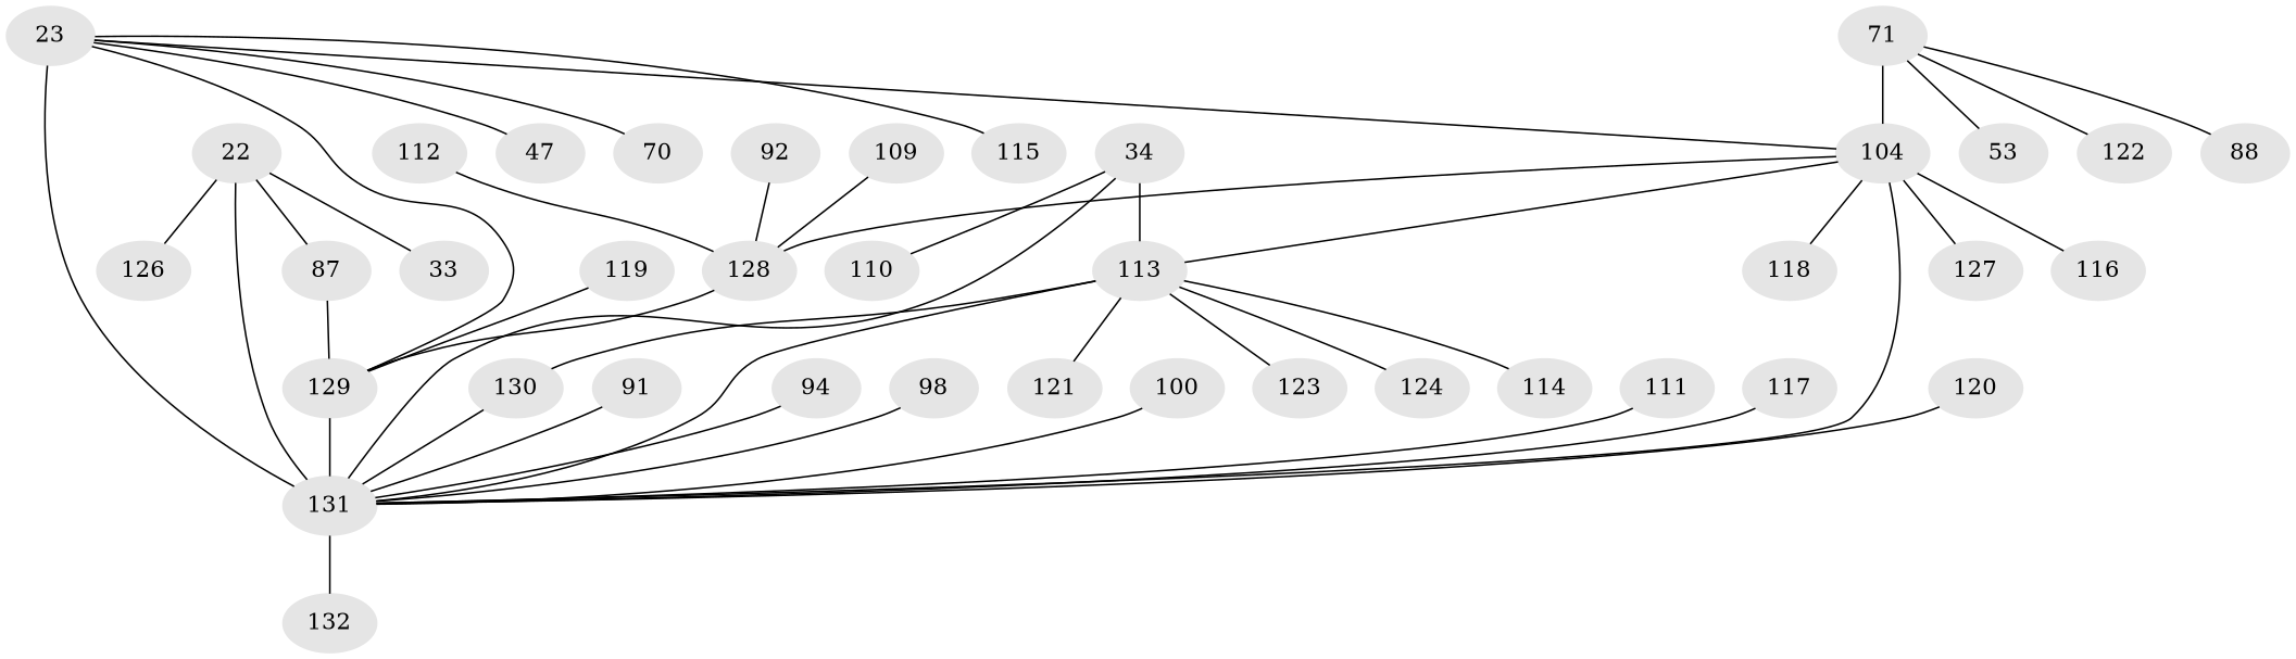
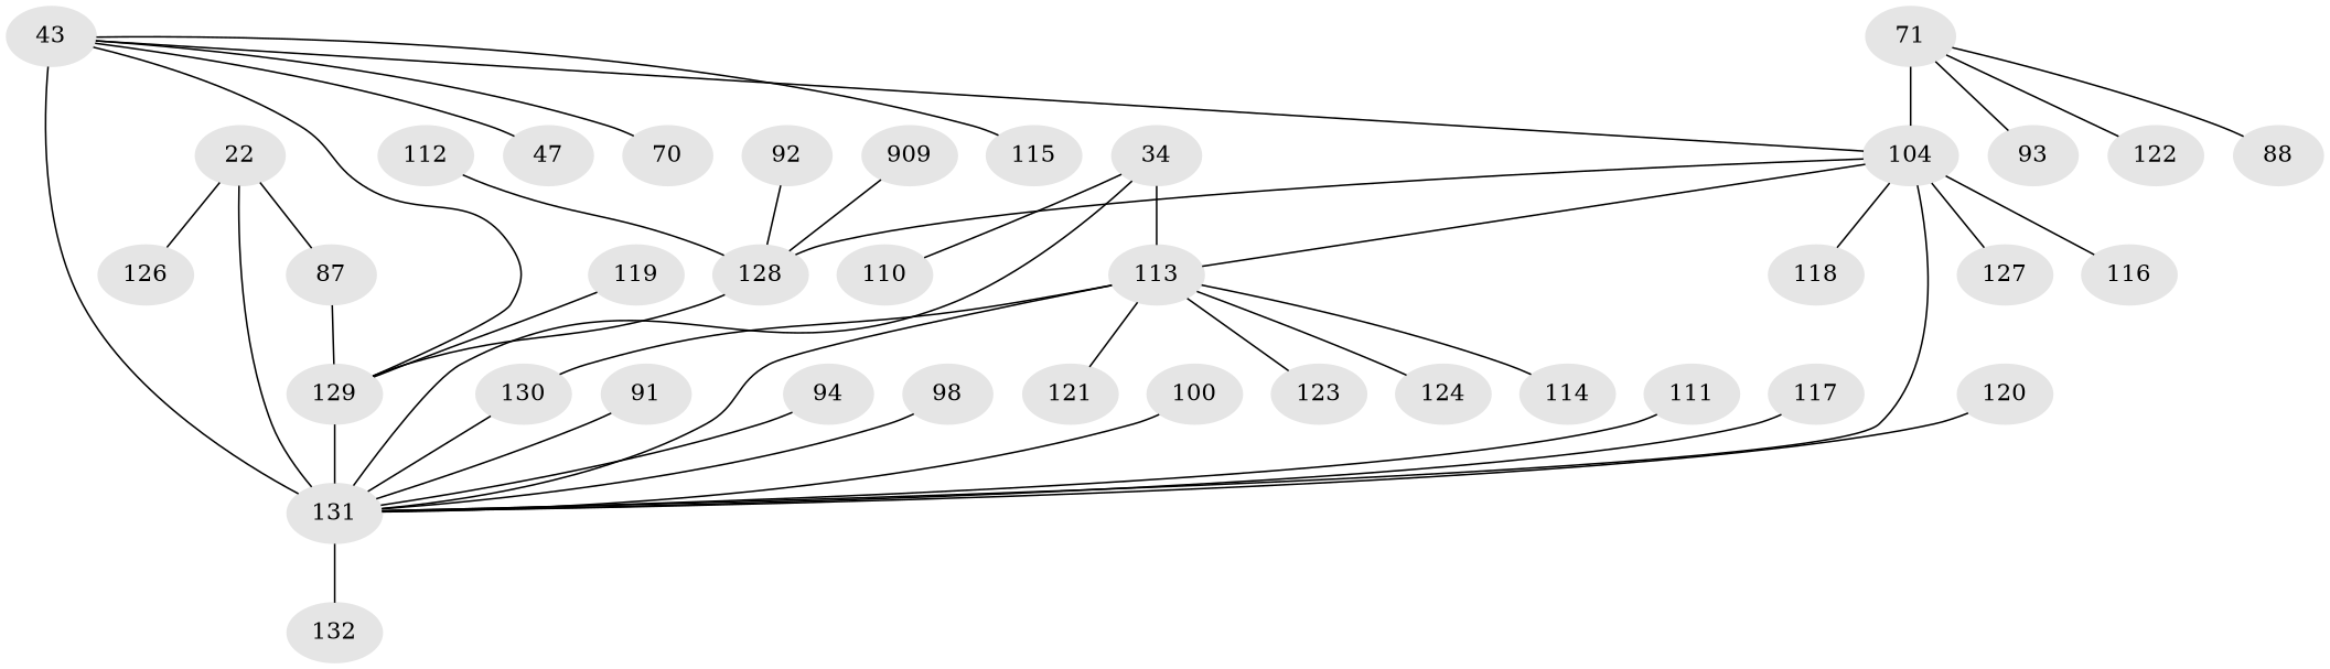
  graph {
    node [color=gray90 style=filled]
    n1 [label=34 super="+13"]
    110
    113 [super="+108"]
    131 [super="+5+125+60+75+76+82"]
    114
    121
    123 [super="+69"]
    124
    130
    132
    22 [super="+20"]
-   33
    87
    126
    129 [super="+77+8+105"]
-   43 [super="+6+3" label=23]
+   43 [super="+6+3"]
    47
    70
    104 [super="+99+97"]
    115
    128 [super="+12+44+48+86"]
    116
    118
    127
    71 [super="+30"]
    88
-   93 [label=53]
+   93
    122 [super="+51"]
    91
    92 [super="+38"]
    94
    98
    100
-   109 [super="+68+79"]
+   109 [super="+68+79" label=909]
    111
    112
    117
    119 [super="+65"]
    120
    n1 -- 110
    n1 -- 113 [weight=8]
    n1 -- 131
    113 -- 131 [weight=4]
    113 -- 114
    113 -- 121
    113 -- 123
    113 -- 124
    113 -- 130 [weight=2]
    131 -- 132
    130 -- 131
    22 -- 131 [weight=8]
-   22 -- 33
    22 -- 87
    22 -- 126
    87 -- 129
    129 -- 131
    43 -- 131 [weight=10]
    43 -- 129 [weight=2]
    43 -- 47
    43 -- 70
    43 -- 104
    43 -- 115
    104 -- 113 [weight=2]
    104 -- 131 [weight=5]
    104 -- 128
    104 -- 116
    104 -- 118
    104 -- 127
    128 -- 129 [weight=9]
    71 -- 104 [weight=8]
    71 -- 88
    71 -- 93
    71 -- 122
    91 -- 131
    92 -- 128
    94 -- 131
    98 -- 131
    100 -- 131
    109 -- 128
    111 -- 131
    112 -- 128
    117 -- 131
    119 -- 129
    120 -- 131
  }
